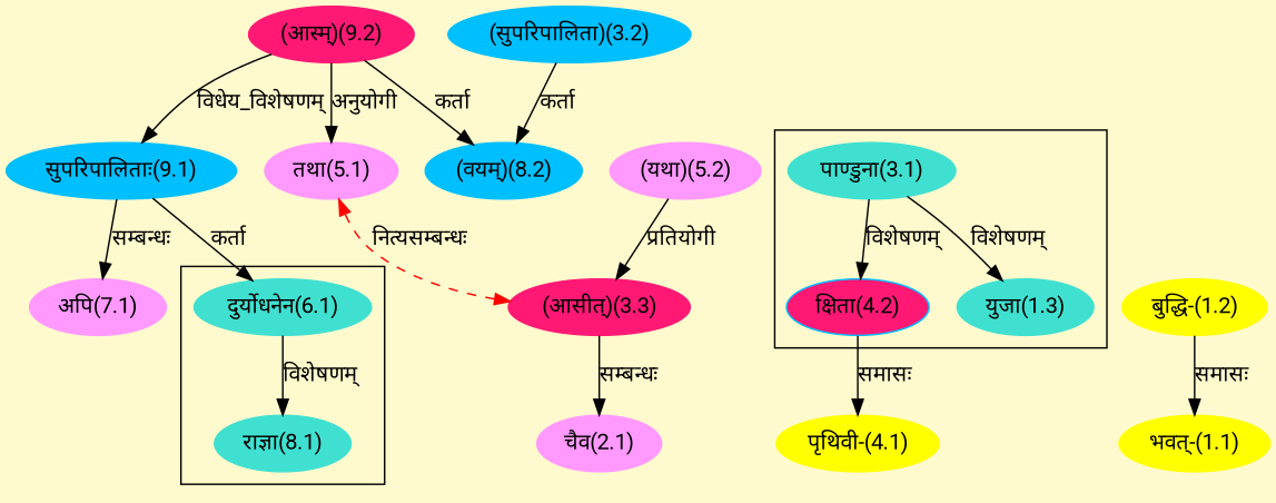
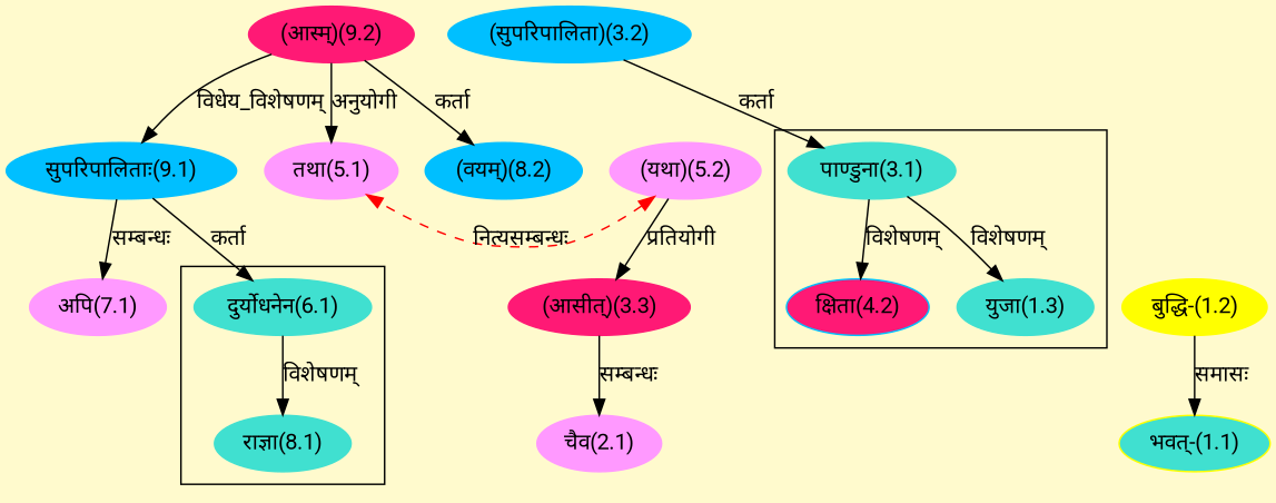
  digraph {
    bgcolor=lemonchiffon1
    compound=true
    fontname=Roboto
    rankdir=BT
    node [color="#FF99FF" fontname=Roboto style=filled]
    edge [dir=back fontname=Roboto]
    n1 [label="(यथा)(5.2)"]
    n2 [label="तथा(5.1)"]
    n3 [color="#40E0D0" label="युजा(1.3)"]
    n4 [color="#40E0D0" label="पाण्डुना(3.1)"]
    n5 [color="#00BFFF" fillcolor="#FF1975" label="क्षिता(4.2)"]
    n6 [color="#40E0D0" label="राज्ञा(8.1)"]
    n7 [color="#40E0D0" label="दुर्योधनेन(6.1)"]
    n8 [color="#FF1975" label="(आस्म्)(9.2)"]
    n9 [color="#00BFFF" label="(सुपरिपालिता)(3.2)"]
    n10 [color="#00BFFF" label="सुपरिपालिताः(9.1)"]
-   n11 [color="#FFFF00" label="भवत्-(1.1)"]
+   n11 [color="#FFFF00" label="भवत्-(1.1)" fillcolor="#40E0D0"]
    n12 [color="#FFFF00" label="बुद्धि-(1.2)"]
    n13 [label="चैव(2.1)"]
    n14 [color="#FF1975" label="(आसीत्)(3.3)"]
-   n15 [color="#FFFF00" label="पृथिवी-(4.1)"]
    n16 [color="#00BFFF" label="(वयम्)(8.2)"]
    n17 [label="अपि(7.1)"]
    subgraph sub_1 {
      rank=same
      n1
      n2
    }
    subgraph cluster_2 {
      n3
      n4
      n5
    }
    subgraph cluster_3 {
      n6
      n7
    }
-   n14 -> n2 [color=red dir=both label="नित्यसम्बन्धः" style=dashed]
+   n1 -> n2 [color=red dir=both label="नित्यसम्बन्धः" style=dashed]
    n2 -> n8 [label="अनुयोगी"]
    n3 -> n4 [label="विशेषणम्"]
-   n16 -> n9 [label="कर्ता"]
+   n4 -> n9 [label="कर्ता"]
    n5 -> n4 [label="विशेषणम्"]
    n6 -> n7 [label="विशेषणम्"]
    n7 -> n10 [label="कर्ता"]
    n10 -> n8 [label="विधेय_विशेषणम्"]
    n11 -> n12 [label="समासः"]
    n13 -> n14 [label="सम्बन्धः"]
    n14 -> n1 [label="प्रतियोगी"]
-   n15 -> n5 [label="समासः"]
    n16 -> n8 [label="कर्ता"]
    n17 -> n10 [label="सम्बन्धः"]
  }
